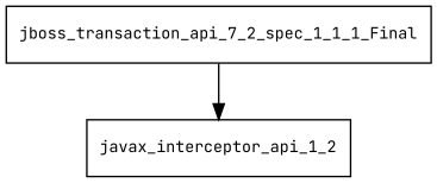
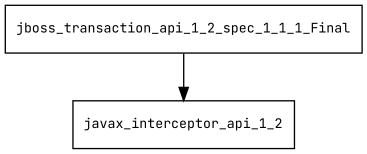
  digraph {
    fontname="JetBrains Mono"
    node [fontsize=10.0 shape=box fontname="JetBrains Mono"]
-   jboss_transaction_api_1_2_spec_1_1_1_Final [label=jboss_transaction_api_7_2_spec_1_1_1_Final]
+   jboss_transaction_api_1_2_spec_1_1_1_Final
    javax_interceptor_api_1_2
    jboss_transaction_api_1_2_spec_1_1_1_Final -> javax_interceptor_api_1_2 [fontname="JetBrains Mono"]
  }
